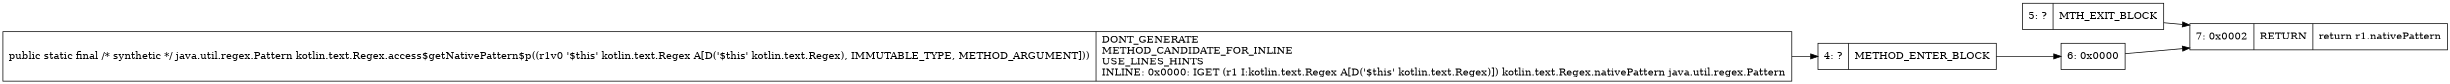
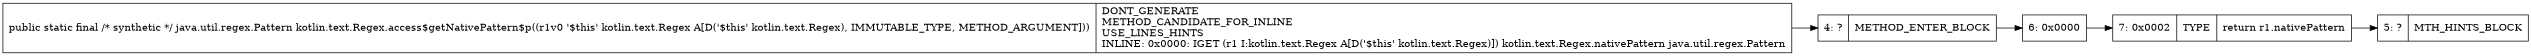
  digraph {
    rankdir=LR
    node [shape=record]
    n1 [label="{4\:\ ?|METHOD_ENTER_BLOCK\l}"]
    n2 [label="{6\:\ 0x0000}"]
-   n3 [label="{7\:\ 0x0002|RETURN\l|return r1.nativePattern\l}"]
-   n4 [label="{5\:\ ?|MTH_EXIT_BLOCK\l}"]
+   n3 [label="{7\:\ 0x0002|TYPE\l|return r1.nativePattern\l}"]
+   n4 [label="{5\:\ ?|MTH_HINTS_BLOCK\l}"]
    n5 [label="{public static final \/* synthetic *\/ java.util.regex.Pattern kotlin.text.Regex.access$getNativePattern$p((r1v0 '$this' kotlin.text.Regex A[D('$this' kotlin.text.Regex), IMMUTABLE_TYPE, METHOD_ARGUMENT]))  | DONT_GENERATE\lMETHOD_CANDIDATE_FOR_INLINE\lUSE_LINES_HINTS\lINLINE: 0x0000: IGET  (r1 I:kotlin.text.Regex A[D('$this' kotlin.text.Regex)]) kotlin.text.Regex.nativePattern java.util.regex.Pattern\l}"]
    n1 -> n2
    n2 -> n3
-   n4 -> n3
+   n3 -> n4
    n5 -> n1
  }
